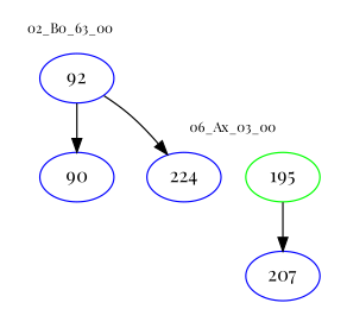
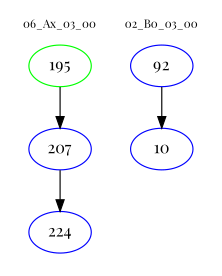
  digraph {
    fontname="Playfair Display"
    node [color=blue fontname="Playfair Display"]
    edge [color=black fontname="Playfair Display"]
    n1 [label=207]
    n2 [color=green label=195]
    n3 [label=224]
    n4 [label=92]
-   n5 [label=90]
+   n5 [label=10]
    subgraph cluster_1 {
      color=white
      fontsize=10
      label="06_Ax_03_00"
      n1
      n2
      n3
    }
    subgraph cluster_2 {
      color=white
      fontsize=10
-     label="02_B0_63_00"
+     label="02_B0_03_00"
      n4
      n5
    }
-   n4 -> n3
+   n1 -> n3
    n2 -> n1
    n4 -> n5
  }
